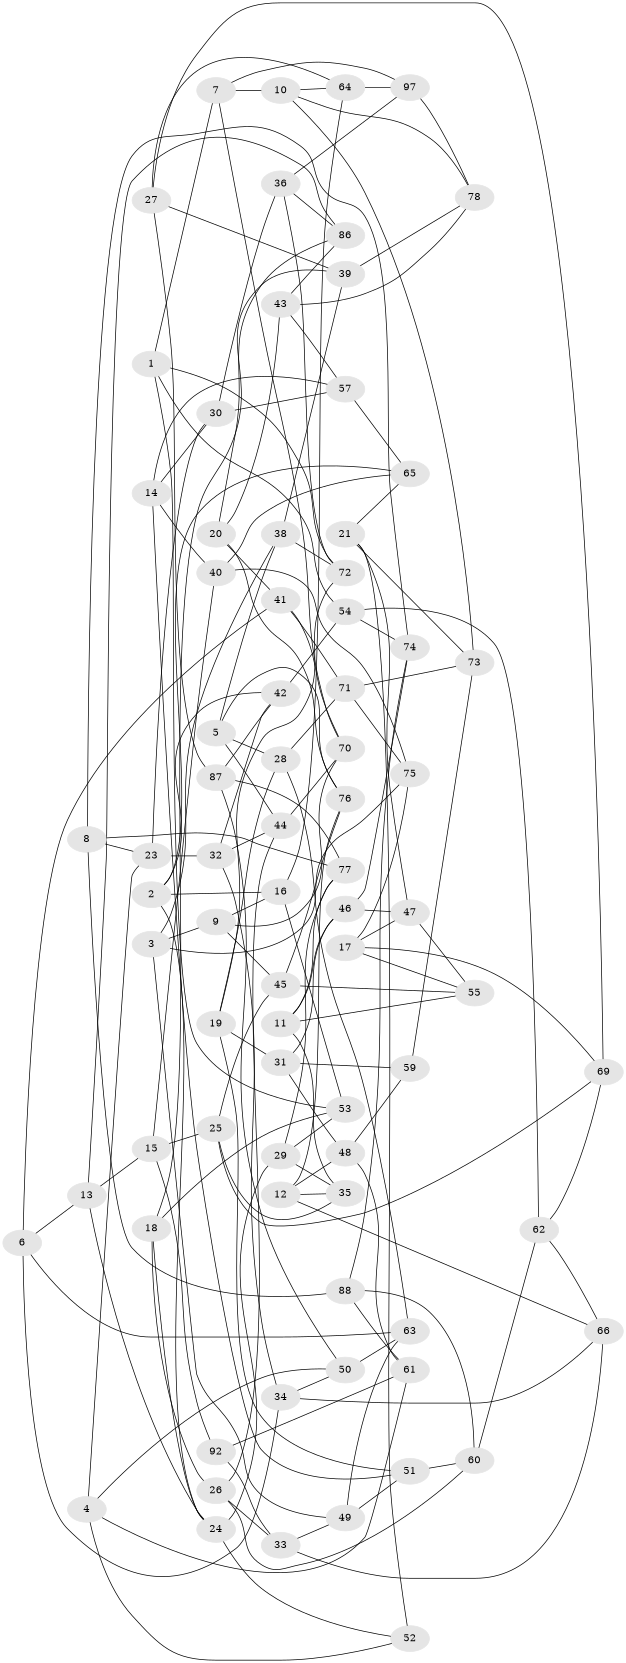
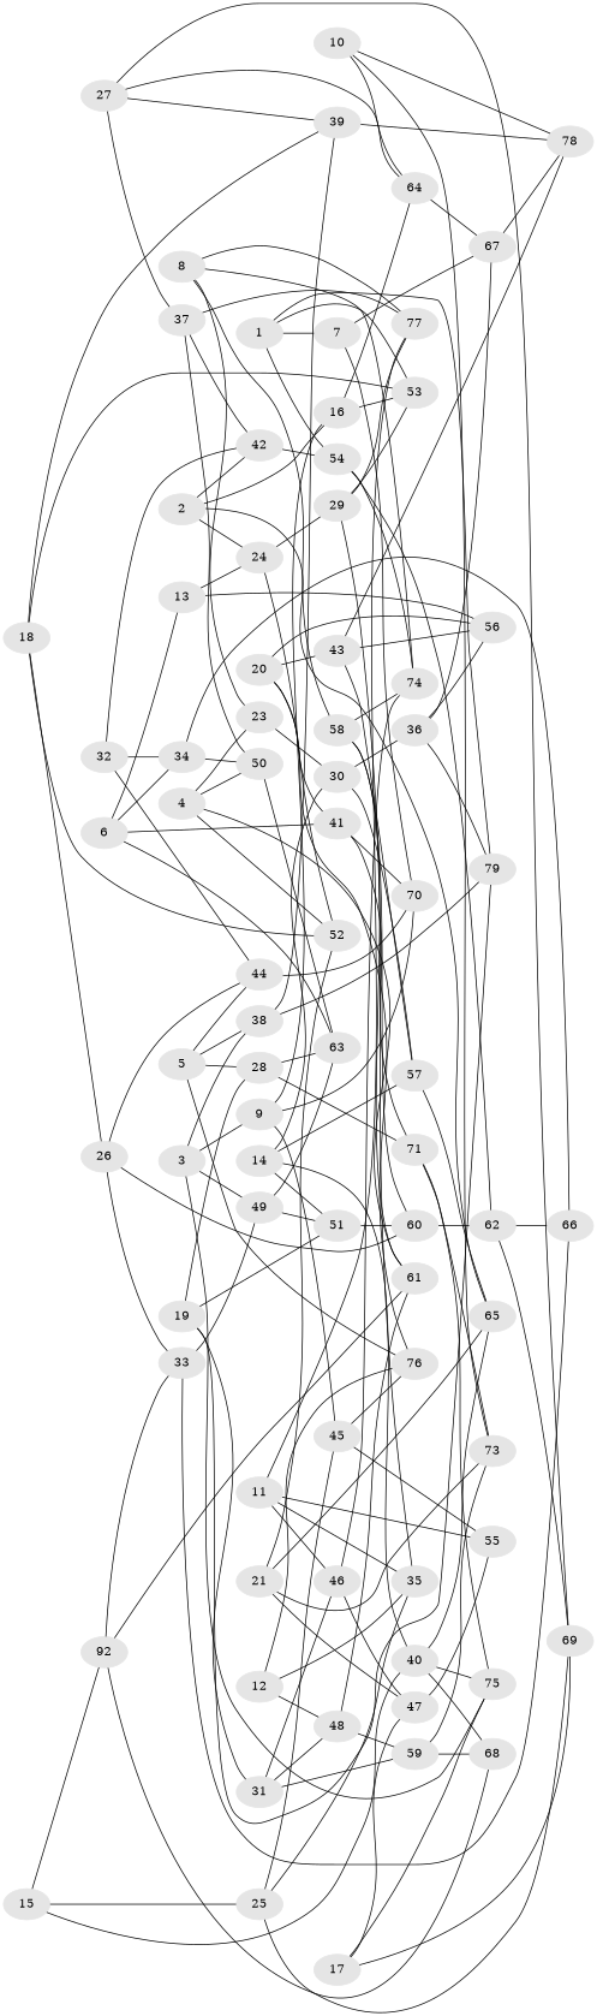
  graph {
    rankdir=LR
    node [color=gray90 style=filled]
    1
    7
    53
    54
-   72
+   72 [label=79]
    10
-   67 [label=97]
+   67
    70
    74
    62
    2
    16
    24
    42
    65
    64
    52
    29
    3
    9
    38
    49
    75
    45
    39
    63
    51
    4
    23
    50
    61
    30
    32
    5
    28
    44
    76
    71
    6
    13
    34
    41
    15
-   56 [label=86]
+   56
    66
    73
    78
    8
-   58 [label=88]
+   58
    77
    60
    55
    11
    35
    46
    47
    12
    48
    59
    40
    n61 [label=92]
    25
    14
    57
    36
+   68
    33
    69
    17
    18
    26
    19
    31
    20
    43
    21
    27
-   37 [label=87]
+   37
    1 -- 7
    1 -- 53
    1 -- 54
    1 -- 72
-   7 -- 10
    7 -- 67
    7 -- 70
    54 -- 74
    54 -- 62
    10 -- 64
    10 -- 73
    10 -- 78
    67 -- 78
    62 -- 66
    62 -- 69
    2 -- 16
    2 -- 24
    2 -- 42
    2 -- 65
    16 -- 53
    16 -- 64
    24 -- 52
    24 -- 29
    42 -- 54
    64 -- 67
    29 -- 53
    29 -- 77
    29 -- 35
    3 -- 9
    3 -- 38
    3 -- 49
    3 -- 75
    9 -- 70
    9 -- 16
    9 -- 45
    38 -- 72
    38 -- 39
    49 -- 63
    49 -- 51
    45 -- 76
    45 -- 55
    39 -- 78
    51 -- 60
    4 -- 52
    4 -- 23
    4 -- 50
    4 -- 61
    23 -- 30
-   23 -- 32
    50 -- 63
    30 -- 57
    30 -- 36
    32 -- 42
    32 -- 44
    32 -- 34
    5 -- 38
    5 -- 28
    5 -- 44
    5 -- 76
    28 -- 63
    28 -- 71
    44 -- 70
    71 -- 75
    71 -- 73
    6 -- 63
    6 -- 13
    6 -- 34
    6 -- 41
    13 -- 24
-   13 -- 15
    13 -- 56
    34 -- 50
    34 -- 66
    41 -- 70
    41 -- 71
    15 -- 40
    15 -- n61
    15 -- 25
    8 -- 74
    8 -- 23
    8 -- 58
    8 -- 77
    58 -- 74
    58 -- 61
    58 -- 60
    60 -- 62
    11 -- 77
    11 -- 55
    11 -- 35
    11 -- 46
    46 -- 74
    46 -- 47
    47 -- 55
    12 -- 76
-   12 -- 66
    12 -- 35
    12 -- 48
    48 -- 61
    48 -- 59
    59 -- 73
+   59 -- 68
    40 -- 65
    40 -- 75
+   40 -- 68
    n61 -- 61
+   n61 -- 68
    n61 -- 33
    25 -- 45
    25 -- 35
    25 -- 69
    14 -- 51
    14 -- 30
    14 -- 40
    14 -- 57
    57 -- 65
    36 -- 72
    36 -- 67
    36 -- 56
    33 -- 49
    33 -- 66
    17 -- 75
-   17 -- 55
    17 -- 47
    17 -- 69
    18 -- 53
-   18 -- 24
+   18 -- 52
    18 -- 39
    18 -- 26
    26 -- 44
    26 -- 60
    26 -- 33
    19 -- 72
    19 -- 51
    19 -- 28
    19 -- 31
    31 -- 46
    31 -- 48
    31 -- 59
    20 -- 76
    20 -- 41
    20 -- 56
    20 -- 43
    43 -- 56
    43 -- 78
    43 -- 57
    21 -- 65
    21 -- 52
    21 -- 73
    21 -- 47
    27 -- 64
    27 -- 39
    27 -- 69
    27 -- 37
    37 -- 42
    37 -- 50
    37 -- 77
  }
